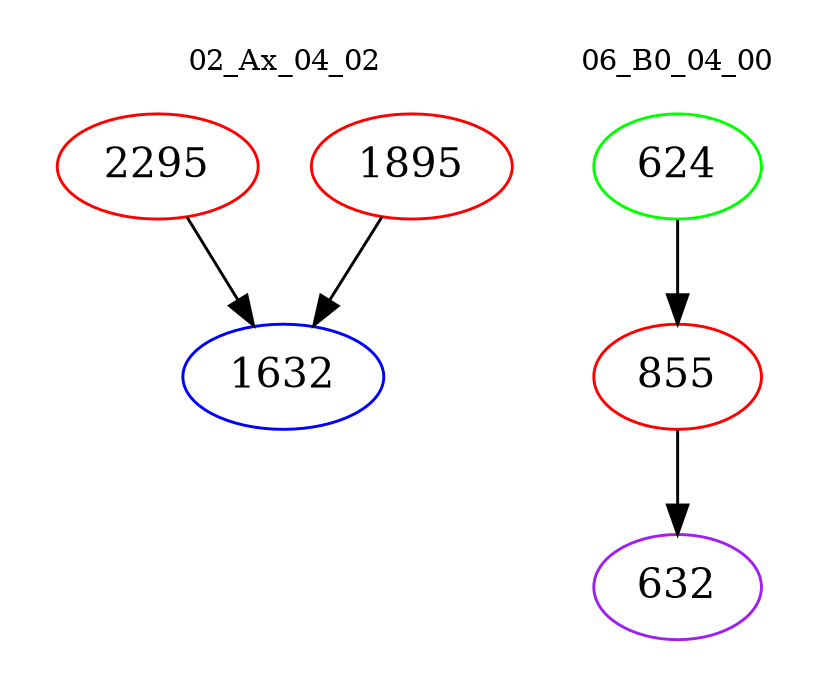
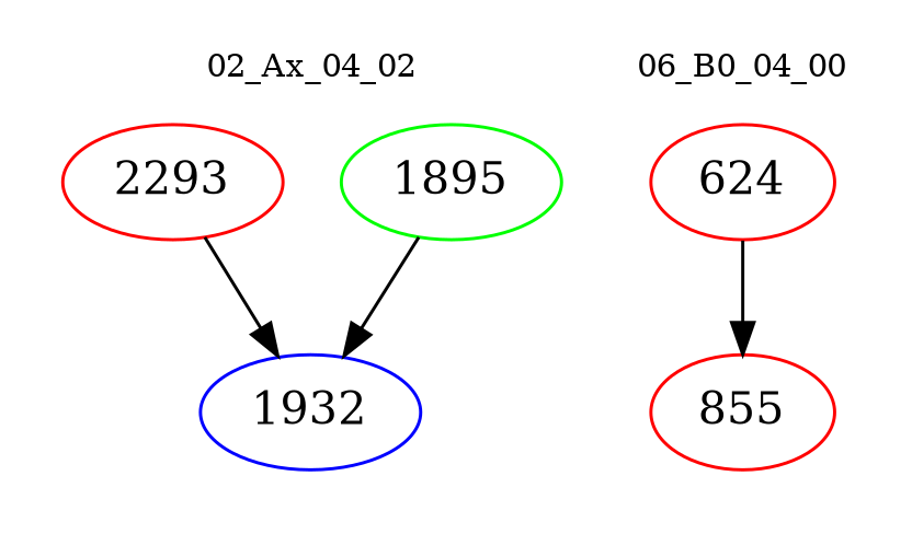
  digraph {
    node [color=green]
    edge [color=black]
-   n1 [color=red label=1895]
-   n2 [color=red label=2295]
-   n3 [color=blue label=1632]
-   n4 [label=624]
+   n1 [label=1895]
+   n2 [color=red label=2293]
+   n3 [color=blue label=1932]
+   n4 [color=red label=624]
    n5 [color=red label=855]
-   n6 [color=purple label=632]
    subgraph cluster_1 {
      color=white
      fontsize=10
      label="02_Ax_04_02"
      n1
      n2
      n3
    }
    subgraph cluster_2 {
      color=white
      fontsize=10
      label="06_B0_04_00"
      n4
      n5
-     n6
    }
    n1 -> n3
    n2 -> n3
    n4 -> n5
-   n5 -> n6
  }
